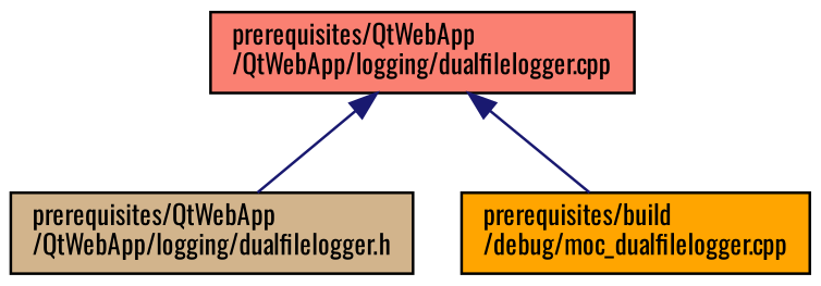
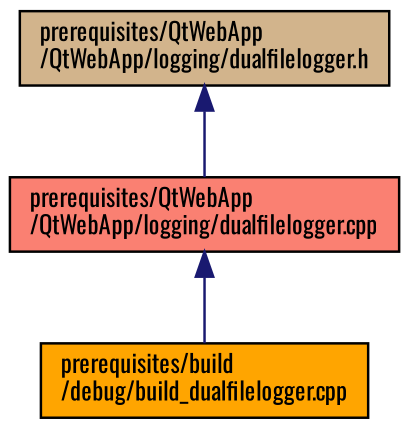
  digraph {
    fontname=Oswald
    node [color=black fontname=Oswald fontsize=10 shape=record style=filled]
    edge [color=midnightblue dir=back fontname=Oswald fontsize=10 labelfontname=Helvetica labelfontsize=10 style=solid]
    n1 [fillcolor=tan fontcolor=black height=0.2 label="prerequisites/QtWebApp\l/QtWebApp/logging/dualfilelogger.h" width=0.4]
    n2 [fillcolor=salmon height=0.2 label="prerequisites/QtWebApp\l/QtWebApp/logging/dualfilelogger.cpp" width=0.4]
-   n3 [fillcolor=orange height=0.2 label="prerequisites/build\l/debug/moc_dualfilelogger.cpp" width=0.4]
-   n2 -> n1
+   n3 [fillcolor=orange height=0.2 label="prerequisites/build\l/debug/build_dualfilelogger.cpp" width=0.4]
+   n1 -> n2
    n2 -> n3
  }
